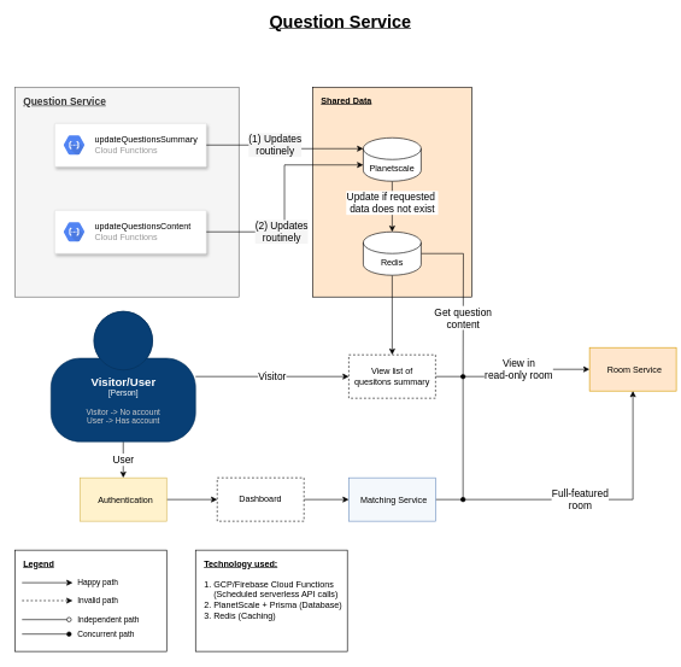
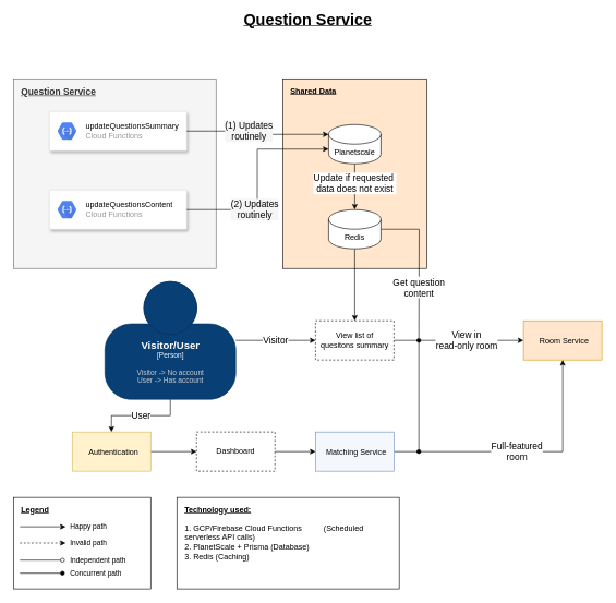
  <mxCell id="0" />
  <mxCell id="1" parent="0" />
  <mxCell id="2" value="&lt;font style=&quot;font-size: 24px&quot;&gt;Question Service&lt;/font&gt;" style="text;html=1;align=center;verticalAlign=middle;resizable=0;points=[];autosize=1;strokeColor=none;fillColor=none;fontStyle=5" parent="1" vertex="1"><mxGeometry x="365" y="20" width="210" height="20" as="geometry" /></mxCell>
  <mxCell id="3" value="Visitor" style="edgeStyle=orthogonalEdgeStyle;rounded=0;html=1;exitX=1;exitY=0.5;exitDx=0;exitDy=0;exitPerimeter=0;entryX=0;entryY=0.5;entryDx=0;entryDy=0;labelBackgroundColor=default;labelBorderColor=none;fontSize=14;endArrow=classic;endFill=1;" parent="1" source="5" target="21" edge="1"><mxGeometry relative="1" as="geometry" /></mxCell>
  <mxCell id="4" value="User" style="edgeStyle=orthogonalEdgeStyle;rounded=0;html=1;labelBackgroundColor=default;labelBorderColor=none;fontSize=14;endArrow=classic;endFill=1;" parent="1" source="5" target="24" edge="1"><mxGeometry relative="1" as="geometry" /></mxCell>
- <mxCell id="5" value="&lt;font style=&quot;font-size: 16px&quot;&gt;&lt;b&gt;Visitor/User&lt;/b&gt;&lt;/font&gt;&lt;div&gt;[Person]&lt;/div&gt;&lt;br&gt;&lt;div&gt;&lt;font style=&quot;font-size: 11px&quot;&gt;&lt;font color=&quot;#cccccc&quot;&gt;Visitor -&gt; No account&#10;User -&gt; Has account&lt;/font&gt;&lt;/div&gt;" style="html=1;fontSize=11;dashed=0;whitespace=wrap;fillColor=#083F75;strokeColor=#06315C;fontColor=#ffffff;shape=mxgraph.c4.person2;align=center;metaEdit=1;points=[[0.5,0,0],[1,0.5,0],[1,0.75,0],[0.75,1,0],[0.5,1,0],[0.25,1,0],[0,0.75,0],[0,0.5,0]];resizable=0;" parent="1" vertex="1"><mxGeometry x="70" y="430" width="200" height="180" as="geometry" /></mxCell>
+ <mxCell id="5" value="&lt;font style=&quot;font-size: 16px&quot;&gt;&lt;b&gt;Visitor/User&lt;/b&gt;&lt;/font&gt;&lt;div&gt;[Person]&lt;/div&gt;&lt;br&gt;&lt;div&gt;&lt;font style=&quot;font-size: 11px&quot;&gt;&lt;font color=&quot;#cccccc&quot;&gt;Visitor -&gt; No account&#10;User -&gt; Has account&lt;/font&gt;&lt;/div&gt;" style="html=1;fontSize=11;dashed=0;whitespace=wrap;fillColor=#083F75;strokeColor=#06315C;fontColor=#ffffff;shape=mxgraph.c4.person2;align=center;metaEdit=1;points=[[0.5,0,0],[1,0.5,0],[1,0.75,0],[0.75,1,0],[0.5,1,0],[0.25,1,0],[0,0.75,0],[0,0.5,0]];resizable=0;" parent="1" vertex="1"><mxGeometry x="160" y="430" width="200" height="180" as="geometry" /></mxCell>
  <mxCell id="6" value="&lt;font style=&quot;font-size: 14px&quot;&gt;&lt;b&gt;&lt;u&gt;Question Service&lt;/u&gt;&lt;/b&gt;&lt;/font&gt;" style="rounded=0;whiteSpace=wrap;html=1;fillColor=#f5f5f5;fontColor=#333333;strokeColor=#666666;verticalAlign=top;align=left;spacingLeft=10;spacingTop=5;" parent="1" vertex="1"><mxGeometry x="20" y="120" width="310" height="290" as="geometry" /></mxCell>
  <mxCell id="7" value="" style="strokeColor=#dddddd;shadow=1;strokeWidth=1;rounded=1;absoluteArcSize=1;arcSize=2;" parent="1" vertex="1"><mxGeometry x="75" y="170" width="210" height="60" as="geometry" /></mxCell>
  <mxCell id="8" value="&lt;font color=&quot;#000000&quot;&gt;updateQuestionsSummary&lt;/font&gt;&lt;br&gt;Cloud Functions" style="sketch=0;dashed=0;connectable=0;html=1;fillColor=#5184F3;strokeColor=none;shape=mxgraph.gcp2.hexIcon;prIcon=cloud_functions;part=1;labelPosition=right;verticalLabelPosition=middle;align=left;verticalAlign=middle;spacingLeft=5;fontColor=#999999;fontSize=12;" parent="7" vertex="1"><mxGeometry y="0.5" width="44" height="39" relative="1" as="geometry"><mxPoint x="5" y="-19.5" as="offset" /></mxGeometry></mxCell>
  <mxCell id="9" value="" style="strokeColor=#dddddd;shadow=1;strokeWidth=1;rounded=1;absoluteArcSize=1;arcSize=2;" parent="1" vertex="1"><mxGeometry x="75" y="290" width="210" height="60" as="geometry" /></mxCell>
  <mxCell id="10" value="&lt;font color=&quot;#000000&quot;&gt;updateQuestionsContent&lt;/font&gt;&lt;br&gt;Cloud Functions" style="sketch=0;dashed=0;connectable=0;html=1;fillColor=#5184F3;strokeColor=none;shape=mxgraph.gcp2.hexIcon;prIcon=cloud_functions;part=1;labelPosition=right;verticalLabelPosition=middle;align=left;verticalAlign=middle;spacingLeft=5;fontColor=#999999;fontSize=12;" parent="9" vertex="1"><mxGeometry y="0.5" width="44" height="39" relative="1" as="geometry"><mxPoint x="5" y="-19.5" as="offset" /></mxGeometry></mxCell>
  <mxCell id="11" value="Shared Data" style="rounded=0;whiteSpace=wrap;html=1;verticalAlign=top;align=left;spacingLeft=10;spacingBottom=0;spacingTop=5;fontStyle=5;fillColor=#ffe6cc;" parent="1" vertex="1"><mxGeometry x="432" y="120" width="220" height="290" as="geometry" /></mxCell>
  <mxCell id="12" value="&lt;font style=&quot;font-size: 14px&quot;&gt;Update if requested&amp;nbsp;&lt;br&gt;data does not exist&lt;/font&gt;" style="edgeStyle=orthogonalEdgeStyle;rounded=0;html=1;exitX=0.5;exitY=1;exitDx=0;exitDy=0;exitPerimeter=0;entryX=0.5;entryY=0;entryDx=0;entryDy=0;entryPerimeter=0;labelBackgroundColor=default;labelBorderColor=none;fontSize=14;" parent="1" source="13" target="17" edge="1"><mxGeometry x="-0.143" relative="1" as="geometry"><mxPoint as="offset" /></mxGeometry></mxCell>
  <mxCell id="13" value="Planetscale" style="shape=cylinder3;whiteSpace=wrap;html=1;boundedLbl=1;backgroundOutline=1;size=15;" parent="1" vertex="1"><mxGeometry x="502" y="190" width="80" height="60" as="geometry" /></mxCell>
  <mxCell id="14" value="" style="edgeStyle=orthogonalEdgeStyle;rounded=0;html=1;labelBackgroundColor=default;labelBorderColor=none;fontSize=14;entryX=0.5;entryY=0;entryDx=0;entryDy=0;" parent="1" source="17" target="21" edge="1"><mxGeometry relative="1" as="geometry"><Array as="points" /></mxGeometry></mxCell>
  <mxCell id="15" value="Get question&lt;br&gt;content" style="edgeStyle=orthogonalEdgeStyle;rounded=0;html=1;exitX=1;exitY=0.5;exitDx=0;exitDy=0;exitPerimeter=0;labelBackgroundColor=default;labelBorderColor=none;fontSize=14;endArrow=oval;endFill=1;" parent="1" source="17" edge="1"><mxGeometry x="0.298" relative="1" as="geometry"><mxPoint x="640" y="520" as="targetPoint" /><mxPoint as="offset" /></mxGeometry></mxCell>
  <mxCell id="16" style="edgeStyle=orthogonalEdgeStyle;rounded=0;html=1;labelBackgroundColor=default;labelBorderColor=none;fontSize=14;endArrow=oval;endFill=1;" parent="1" edge="1"><mxGeometry relative="1" as="geometry"><mxPoint x="640" y="690" as="targetPoint" /><mxPoint x="640" y="520" as="sourcePoint" /></mxGeometry></mxCell>
  <mxCell id="17" value="Redis" style="shape=cylinder3;whiteSpace=wrap;html=1;boundedLbl=1;backgroundOutline=1;size=15;" parent="1" vertex="1"><mxGeometry x="502" y="320" width="80" height="60" as="geometry" /></mxCell>
  <mxCell id="18" value="(2) Updates&lt;br&gt;routinely" style="edgeStyle=orthogonalEdgeStyle;rounded=0;html=1;exitX=1;exitY=0.5;exitDx=0;exitDy=0;labelBackgroundColor=#F5F5F5;labelBorderColor=none;fontSize=14;entryX=0;entryY=0;entryDx=0;entryDy=37.5;entryPerimeter=0;" parent="1" source="9" target="13" edge="1"><mxGeometry x="-0.326" relative="1" as="geometry"><mxPoint x="502" y="230" as="targetPoint" /><Array as="points"><mxPoint x="393" y="320" /><mxPoint x="393" y="228" /></Array><mxPoint as="offset" /></mxGeometry></mxCell>
  <mxCell id="19" value="(1) Updates&lt;br&gt;routinely" style="edgeStyle=orthogonalEdgeStyle;fontSize=14;labelBackgroundColor=#F5F5F5;entryX=0;entryY=0;entryDx=0;entryDy=15;entryPerimeter=0;spacingLeft=0;spacingTop=0;spacingBottom=0;spacingRight=0;labelBorderColor=none;spacing=2;html=1;rounded=0;" parent="1" source="7" target="13" edge="1"><mxGeometry x="-0.144" relative="1" as="geometry"><mxPoint x="410" y="200" as="targetPoint" /><mxPoint as="offset" /></mxGeometry></mxCell>
  <mxCell id="20" value="View in &lt;br&gt;read-only room" style="edgeStyle=orthogonalEdgeStyle;rounded=0;html=1;labelBackgroundColor=default;labelBorderColor=none;fontSize=14;endArrow=classic;endFill=1;entryX=0;entryY=0.5;entryDx=0;entryDy=0;" parent="1" source="21" target="22" edge="1"><mxGeometry x="0.121" relative="1" as="geometry"><mxPoint x="682" y="520" as="targetPoint" /><mxPoint as="offset" /></mxGeometry></mxCell>
  <mxCell id="21" value="View list of &lt;br&gt;quesitons summary" style="whiteSpace=wrap;html=1;dashed=1;" parent="1" vertex="1"><mxGeometry x="482" y="490" width="120" height="60" as="geometry" /></mxCell>
- <mxCell id="22" value="&lt;span&gt;Room Service&lt;/span&gt;&lt;span style=&quot;&quot;&gt;&lt;br&gt;&lt;/span&gt;" style="whiteSpace=wrap;html=1;align=center;verticalAlign=middle;horizontal=1;spacingLeft=5;spacingTop=2;fontStyle=0;fillColor=#FFE6CC;strokeColor=#d79b00;" parent="1" vertex="1"><mxGeometry x="815" y="480" width="120" height="60" as="geometry" /></mxCell>
+ <mxCell id="22" value="&lt;span&gt;Room Service&lt;/span&gt;&lt;span style=&quot;&quot;&gt;&lt;br&gt;&lt;/span&gt;" style="whiteSpace=wrap;html=1;align=center;verticalAlign=middle;horizontal=1;spacingLeft=5;spacingTop=2;fontStyle=0;fillColor=#FFE6CC;strokeColor=#d79b00;" parent="1" vertex="1"><mxGeometry x="800" y="490" width="120" height="60" as="geometry" /></mxCell>
  <mxCell id="23" value="" style="edgeStyle=orthogonalEdgeStyle;rounded=0;html=1;labelBackgroundColor=default;labelBorderColor=none;fontSize=14;endArrow=classic;endFill=1;" parent="1" source="24" target="26" edge="1"><mxGeometry relative="1" as="geometry" /></mxCell>
  <mxCell id="24" value="&lt;span&gt;&lt;span&gt;Authentication&amp;nbsp;&lt;/span&gt;&lt;/span&gt;" style="whiteSpace=wrap;html=1;align=center;verticalAlign=middle;horizontal=1;spacingLeft=10;spacingTop=2;fontStyle=0;fillColor=#fff2cc;strokeColor=#d6b656;" parent="1" vertex="1"><mxGeometry x="110" y="660" width="120" height="60" as="geometry" /></mxCell>
  <mxCell id="25" value="" style="edgeStyle=orthogonalEdgeStyle;rounded=0;html=1;labelBackgroundColor=default;labelBorderColor=none;fontSize=14;endArrow=classic;endFill=1;" parent="1" source="26" target="28" edge="1"><mxGeometry relative="1" as="geometry" /></mxCell>
  <mxCell id="26" value="Dashboard" style="whiteSpace=wrap;html=1;rounded=0;dashed=1;" parent="1" vertex="1"><mxGeometry x="300" y="660" width="120" height="60" as="geometry" /></mxCell>
  <mxCell id="27" value="Full-featured&lt;br&gt;room" style="edgeStyle=orthogonalEdgeStyle;rounded=0;html=1;exitX=1;exitY=0.5;exitDx=0;exitDy=0;entryX=0.5;entryY=1;entryDx=0;entryDy=0;labelBackgroundColor=default;labelBorderColor=none;fontSize=14;endArrow=classic;endFill=1;" parent="1" source="28" target="22" edge="1"><mxGeometry x="-0.055" relative="1" as="geometry"><mxPoint as="offset" /></mxGeometry></mxCell>
  <mxCell id="28" value="&lt;span&gt;Matching Service&lt;/span&gt;" style="whiteSpace=wrap;html=1;align=center;verticalAlign=middle;horizontal=1;spacingLeft=5;spacingTop=2;fontStyle=0;fillColor=#F4F8FC;strokeColor=#6c8ebf;" parent="1" vertex="1"><mxGeometry x="482" y="660" width="120" height="60" as="geometry" /></mxCell>
- <mxCell id="29" value="&lt;u style=&quot;font-weight: bold&quot;&gt;Technology used:&lt;br&gt;&lt;/u&gt;&lt;br&gt;1. GCP/Firebase Cloud Functions&amp;nbsp; &amp;nbsp; &amp;nbsp; &amp;nbsp; &amp;nbsp; (Scheduled serverless API calls)&lt;br&gt;2. PlanetScale + Prisma (Database)&lt;br&gt;3. Redis (Caching)" style="rounded=0;whiteSpace=wrap;html=1;labelBackgroundColor=none;comic=0;align=left;labelPadding=0;metaEdit=0;horizontal=1;labelPosition=center;verticalLabelPosition=middle;verticalAlign=top;spacingRight=0;spacingLeft=10;labelBorderColor=none;fontColor=default;container=0;spacing=2;spacingTop=5;" parent="1" vertex="1"><mxGeometry x="270" y="760" width="210" height="140" as="geometry" /></mxCell>
+ <mxCell id="29" value="&lt;u style=&quot;font-weight: bold&quot;&gt;Technology used:&lt;br&gt;&lt;/u&gt;&lt;br&gt;1. GCP/Firebase Cloud Functions&amp;nbsp; &amp;nbsp; &amp;nbsp; &amp;nbsp; &amp;nbsp; (Scheduled serverless API calls)&lt;br&gt;2. PlanetScale + Prisma (Database)&lt;br&gt;3. Redis (Caching)" style="rounded=0;whiteSpace=wrap;html=1;labelBackgroundColor=none;comic=0;align=left;labelPadding=0;metaEdit=0;horizontal=1;labelPosition=center;verticalLabelPosition=middle;verticalAlign=top;spacingRight=0;spacingLeft=10;labelBorderColor=none;fontColor=default;container=0;spacing=2;spacingTop=5;" parent="1" vertex="1"><mxGeometry x="270" y="760" width="340" height="140" as="geometry" /></mxCell>
  <mxCell id="30" value="" style="group" parent="1" vertex="1" connectable="0"><mxGeometry x="20" y="760" width="210" height="140" as="geometry" /></mxCell>
  <mxCell id="31" value="&lt;b&gt;&lt;u&gt;Legend&lt;/u&gt;&lt;/b&gt;" style="rounded=0;whiteSpace=wrap;html=1;labelBackgroundColor=none;comic=0;align=left;labelPadding=0;metaEdit=0;horizontal=1;labelPosition=center;verticalLabelPosition=middle;verticalAlign=top;spacingRight=0;spacingLeft=10;labelBorderColor=none;fontColor=default;spacingTop=5;container=0;" parent="30" vertex="1"><mxGeometry width="210" height="140" as="geometry" /></mxCell>
  <mxCell id="32" value="" style="endArrow=classic;html=1;rounded=0;labelBackgroundColor=default;strokeColor=default;fontFamily=Helvetica;fontSize=11;fontColor=default;shape=connector;endFill=1;" parent="30" edge="1"><mxGeometry width="50" height="50" relative="1" as="geometry"><mxPoint x="10" y="45" as="sourcePoint" /><mxPoint x="80" y="45" as="targetPoint" /></mxGeometry></mxCell>
  <mxCell id="33" value="Happy path" style="text;html=1;align=left;verticalAlign=middle;resizable=0;points=[];autosize=1;strokeColor=none;fillColor=none;fontSize=11;fontFamily=Helvetica;fontColor=default;" parent="30" vertex="1"><mxGeometry x="85" y="30" width="80" height="30" as="geometry" /></mxCell>
  <mxCell id="34" value="" style="endArrow=classic;html=1;rounded=0;labelBackgroundColor=default;strokeColor=default;fontFamily=Helvetica;fontSize=11;fontColor=default;shape=connector;endFill=1;dashed=1;" parent="30" edge="1"><mxGeometry width="50" height="50" relative="1" as="geometry"><mxPoint x="10" y="69.8" as="sourcePoint" /><mxPoint x="80" y="69.8" as="targetPoint" /></mxGeometry></mxCell>
  <mxCell id="35" value="Invalid path" style="text;html=1;align=left;verticalAlign=middle;resizable=0;points=[];autosize=1;strokeColor=none;fillColor=none;fontSize=11;fontFamily=Helvetica;fontColor=default;" parent="30" vertex="1"><mxGeometry x="85" y="55" width="80" height="30" as="geometry" /></mxCell>
  <mxCell id="36" value="Independent path" style="text;html=1;align=left;verticalAlign=middle;resizable=0;points=[];autosize=1;strokeColor=none;fillColor=none;fontSize=11;fontFamily=Helvetica;fontColor=default;" parent="30" vertex="1"><mxGeometry x="85" y="86" width="100" height="20" as="geometry" /></mxCell>
  <mxCell id="37" value="" style="endArrow=oval;html=1;rounded=0;labelBackgroundColor=default;strokeColor=default;fontFamily=Helvetica;fontSize=11;fontColor=default;shape=connector;endFill=0;" parent="30" edge="1"><mxGeometry width="50" height="50" relative="1" as="geometry"><mxPoint x="10" y="96" as="sourcePoint" /><mxPoint x="75" y="96" as="targetPoint" /></mxGeometry></mxCell>
  <mxCell id="38" value="Concurrent path" style="text;html=1;align=left;verticalAlign=middle;resizable=0;points=[];autosize=1;strokeColor=none;fillColor=none;fontSize=11;fontFamily=Helvetica;fontColor=default;" parent="30" vertex="1"><mxGeometry x="85" y="106" width="90" height="20" as="geometry" /></mxCell>
  <mxCell id="39" value="" style="endArrow=oval;html=1;rounded=0;labelBackgroundColor=default;strokeColor=default;fontFamily=Helvetica;fontSize=11;fontColor=default;shape=connector;endFill=1;" parent="30" edge="1"><mxGeometry width="50" height="50" relative="1" as="geometry"><mxPoint x="10" y="116" as="sourcePoint" /><mxPoint x="75" y="116" as="targetPoint" /></mxGeometry></mxCell>
